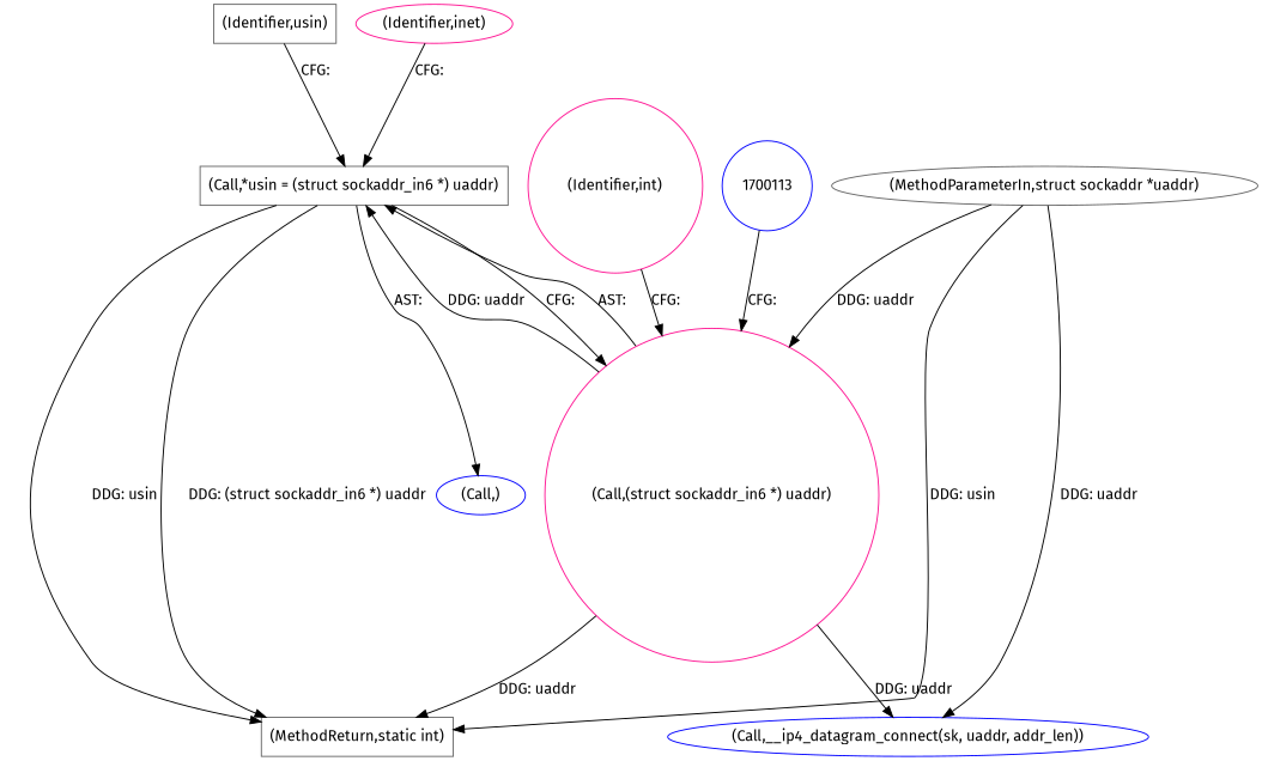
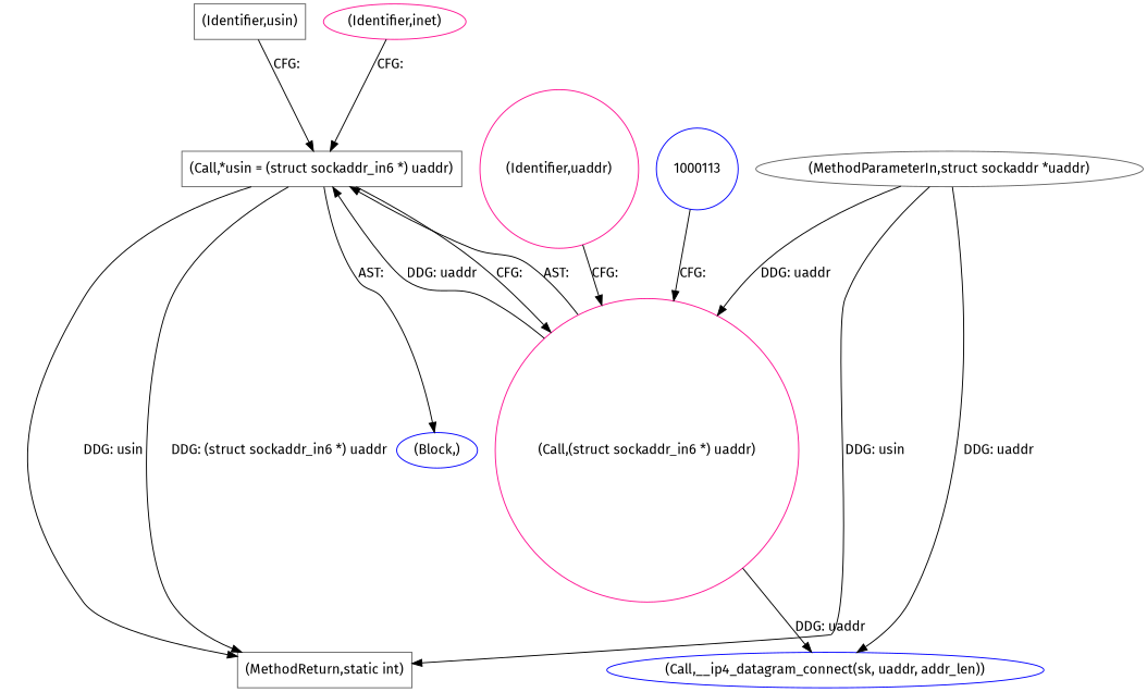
  digraph {
    fontname="Fira Sans"
    node [color=gray40 fontname="Fira Sans" shape=ellipse]
    edge [fontname="Fira Sans"]
    n1 [label="(Call,*usin = (struct sockaddr_in6 *) uaddr)" shape=box]
    n2 [color=deeppink label="(Call,(struct sockaddr_in6 *) uaddr)" shape=circle]
-   n3 [color=blue label="(Call,)"]
+   n3 [color=blue label="(Block,)"]
    n4 [label="(MethodReturn,static int)" shape=box]
    n5 [color=blue label="(Call,__ip4_datagram_connect(sk, uaddr, addr_len))"]
-   n6 [color=deeppink label="(Identifier,int)" shape=circle]
+   n6 [color=deeppink label="(Identifier,uaddr)" shape=circle]
    n7 [label="(MethodParameterIn,struct sockaddr *uaddr)"]
    n8 [label="(Identifier,usin)" shape=box]
    n9 [color=deeppink label="(Identifier,inet)"]
-   1000113 [color=blue shape=circle label=1700113]
+   1000113 [color=blue shape=circle]
    n1 -> n2 [label="CFG: "]
    n1 -> n3 [label="AST: "]
    n1 -> n4 [label="DDG: (struct sockaddr_in6 *) uaddr"]
    n1 -> n4 [label="DDG: usin"]
    n2 -> n1 [label="AST: "]
    n2 -> n1 [label="DDG: uaddr"]
-   n2 -> n4 [label="DDG: uaddr"]
    n2 -> n5 [label="DDG: uaddr"]
    n6 -> n2 [label="CFG: "]
    n7 -> n2 [label="DDG: uaddr"]
    n7 -> n4 [label="DDG: usin"]
    n7 -> n5 [label="DDG: uaddr"]
    n8 -> n1 [label="CFG: "]
    n9 -> n1 [label="CFG: "]
    1000113 -> n2 [label="CFG: "]
  }
